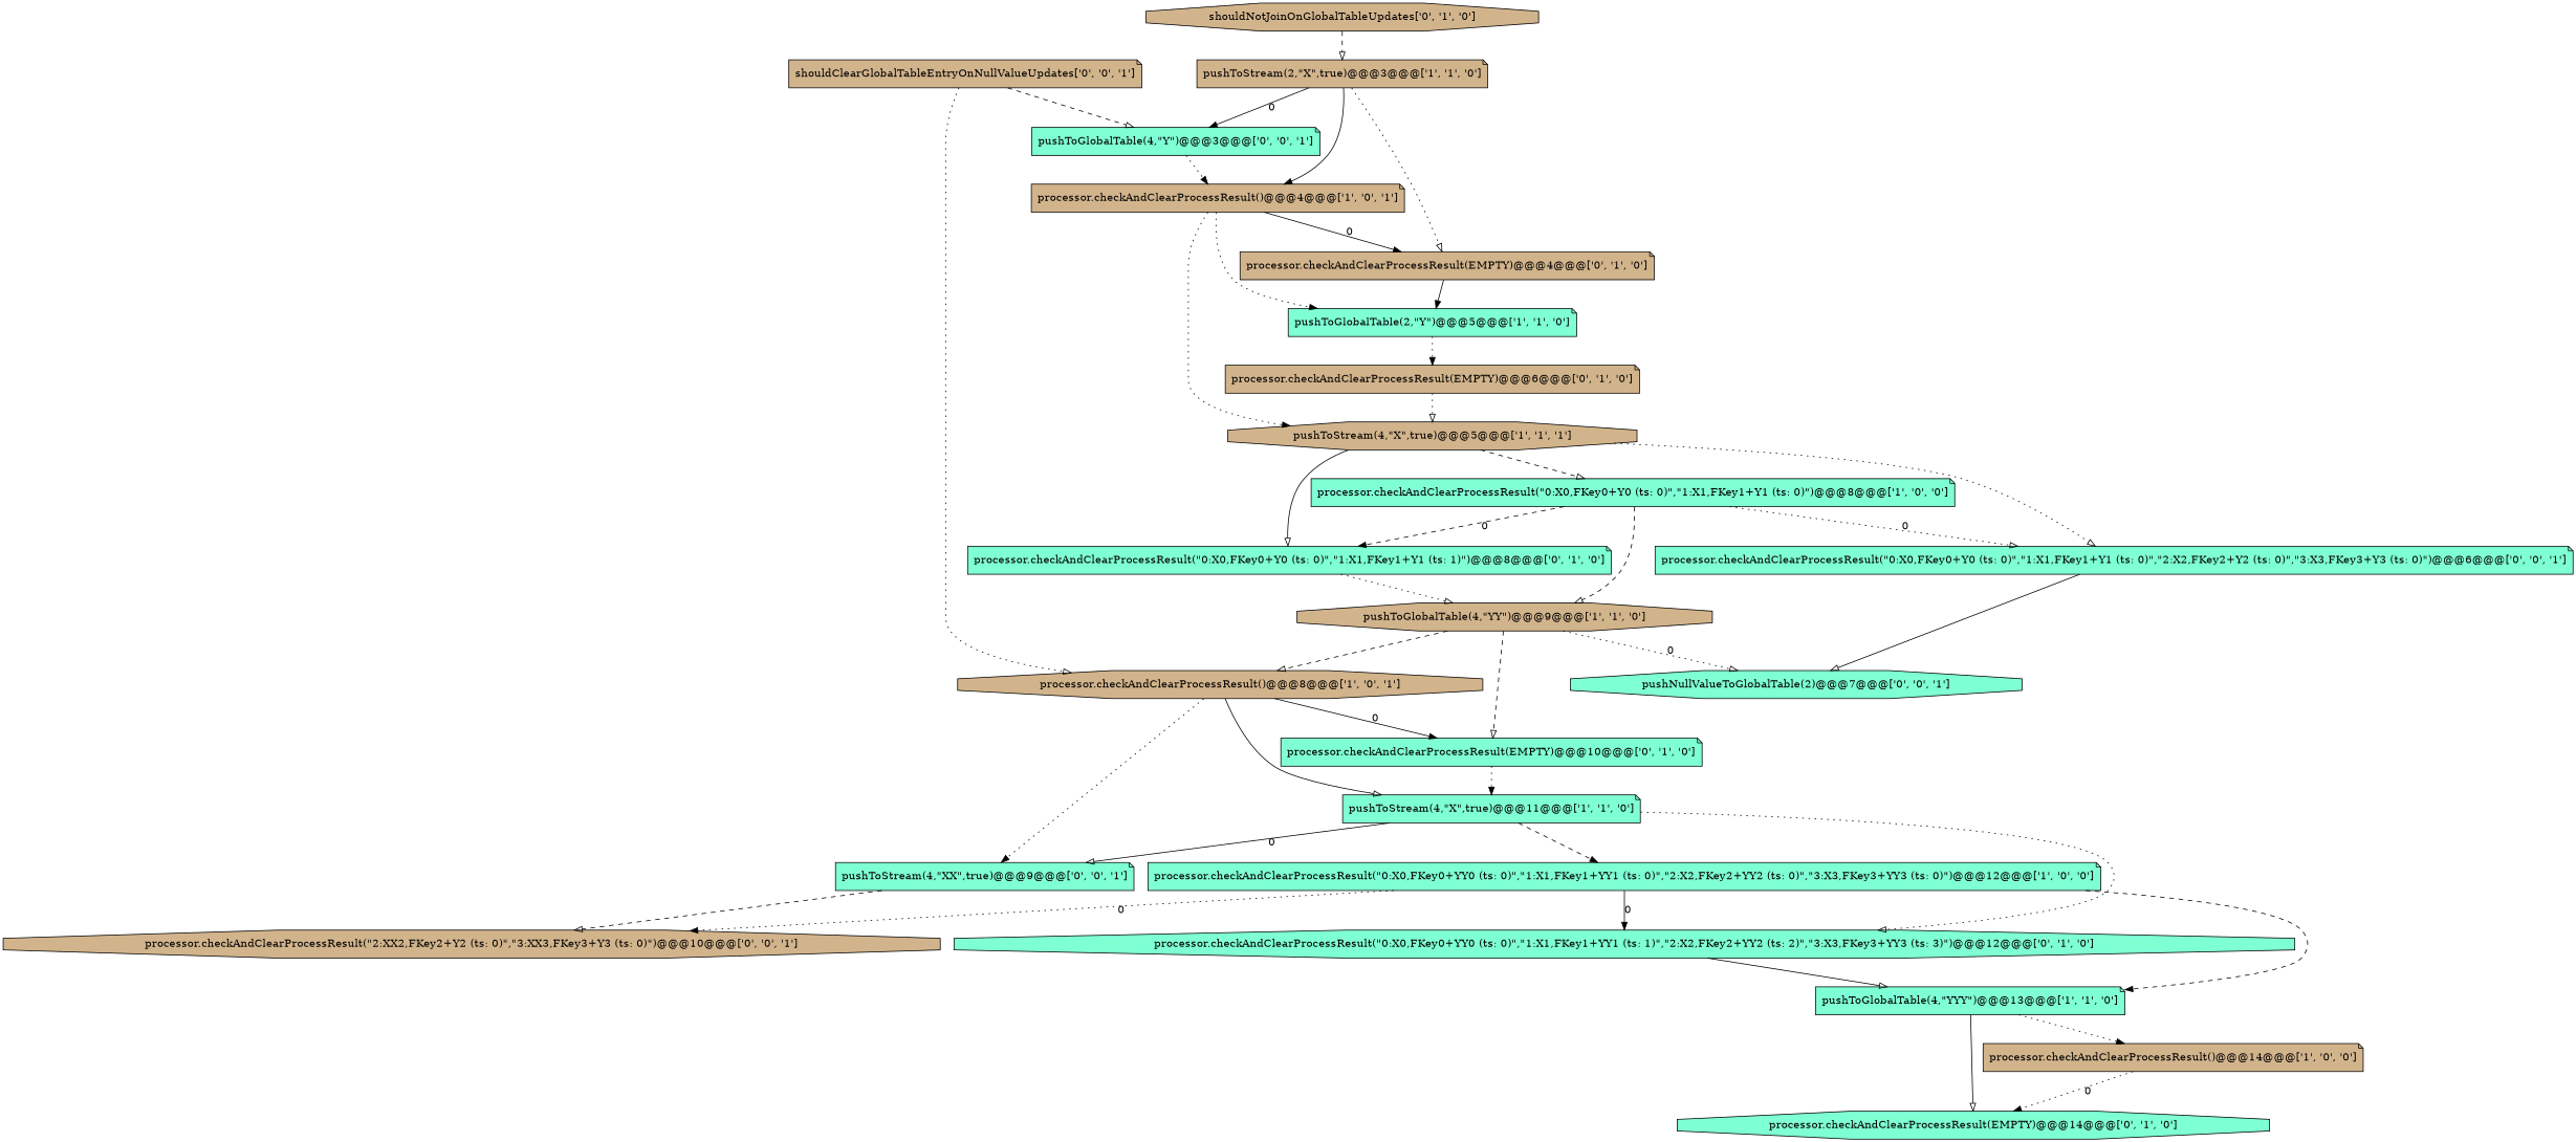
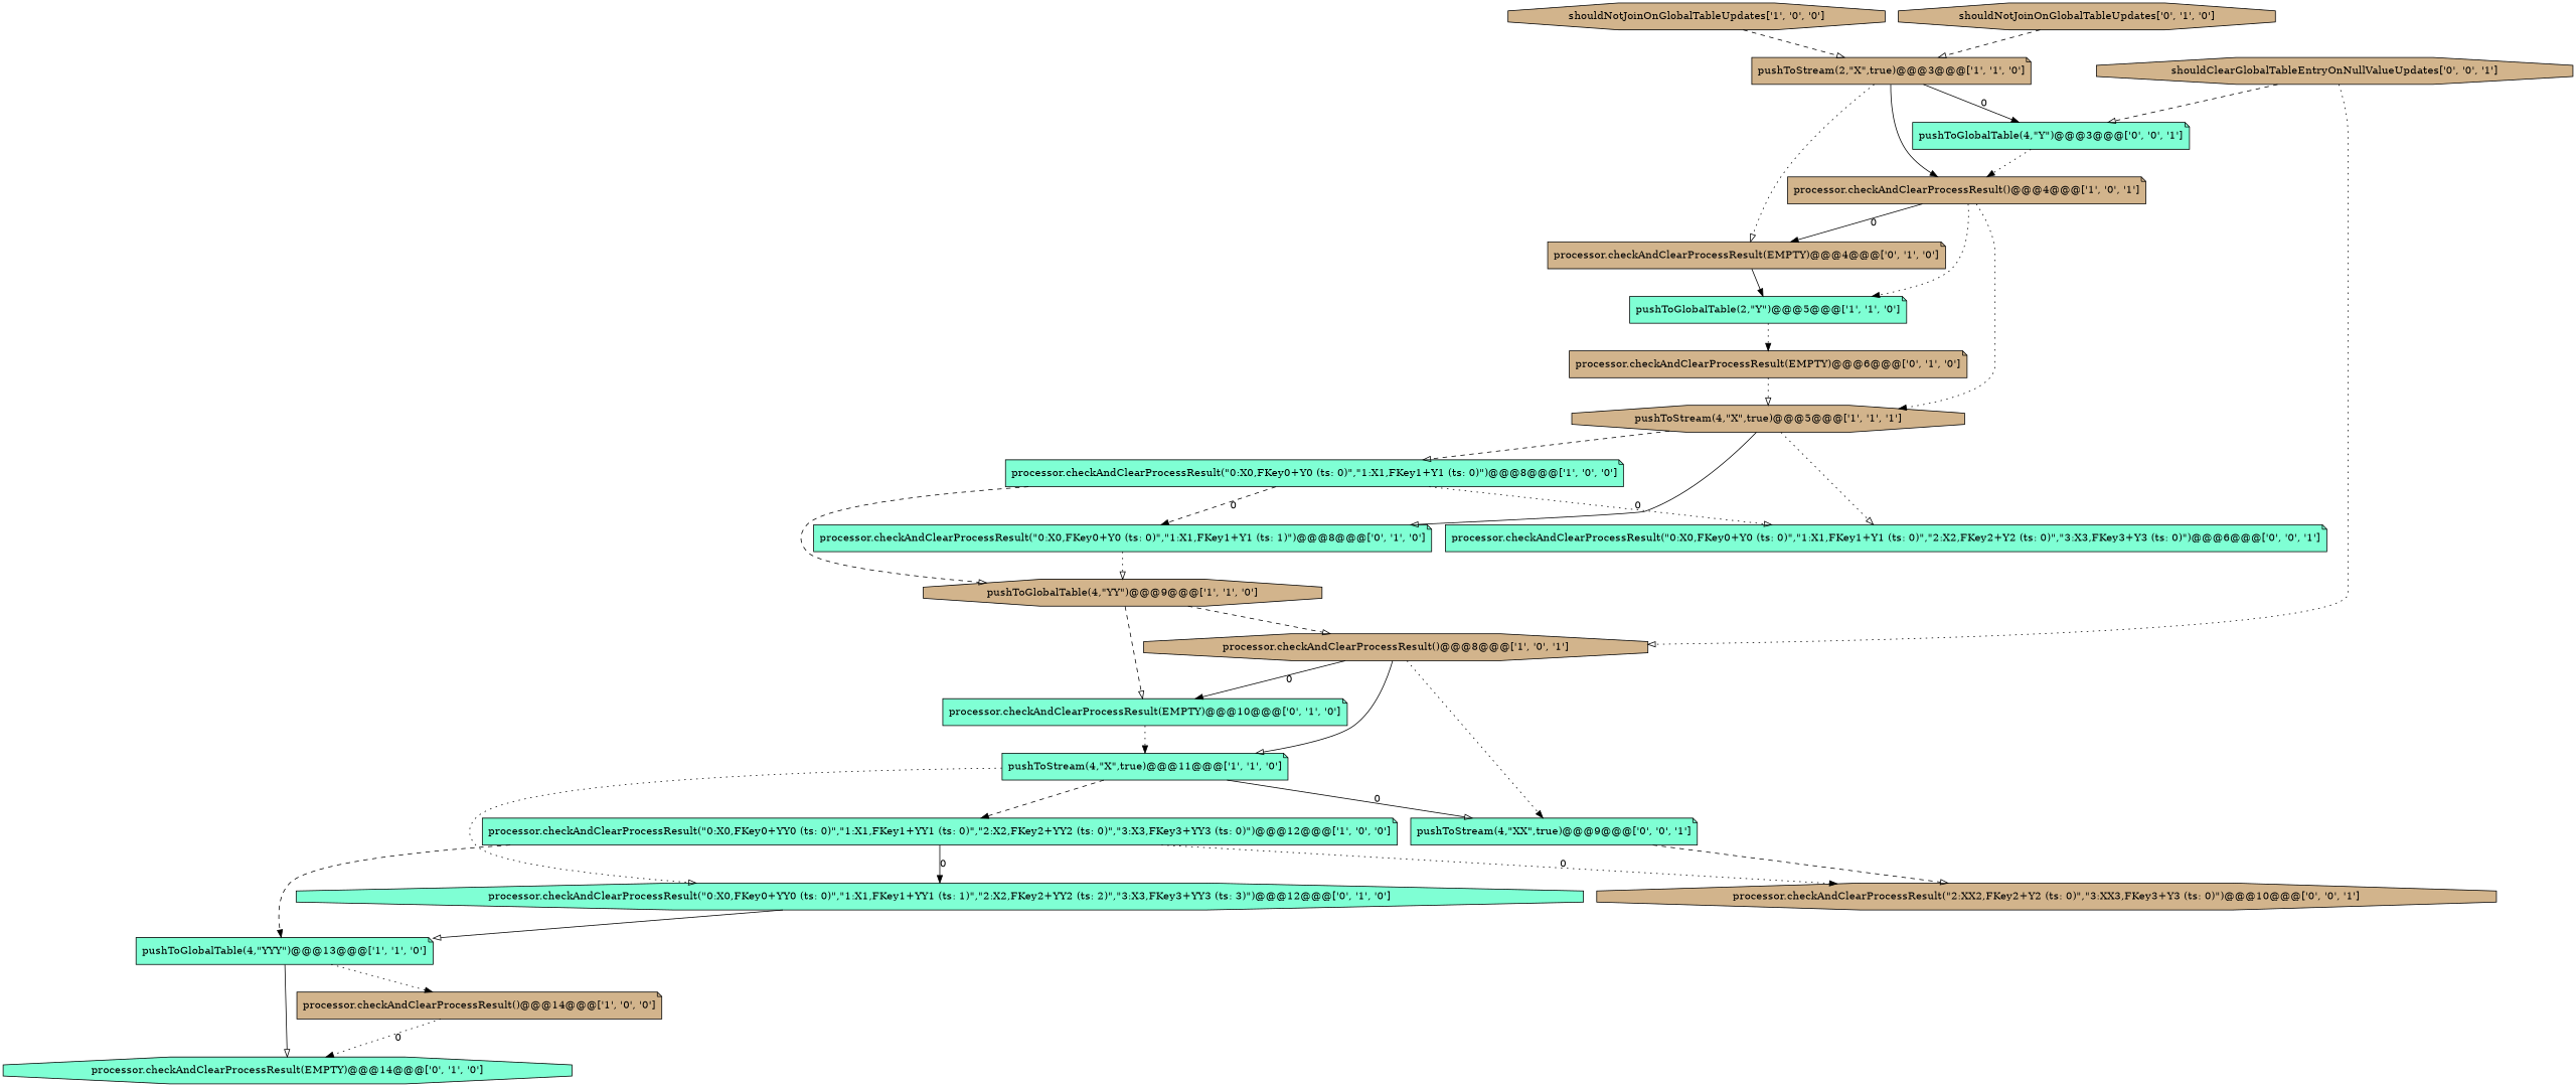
  digraph {
    node [fillcolor=aquamarine shape=note style=filled]
    edge [arrowhead=onormal style=dotted]
-   n1 [label="pushNullValueToGlobalTable(2)@@@7@@@['0', '0', '1']" shape=octagon]
    n2 [fillcolor=tan label="processor.checkAndClearProcessResult()@@@8@@@['1', '0', '1']" shape=octagon]
    n3 [label="pushToStream(4,\"X\",true)@@@11@@@['1', '1', '0']"]
    n4 [label="processor.checkAndClearProcessResult(EMPTY)@@@10@@@['0', '1', '0']"]
    n5 [label="pushToStream(4,\"XX\",true)@@@9@@@['0', '0', '1']"]
    n6 [label="processor.checkAndClearProcessResult(\"0:X0,FKey0+YY0 (ts: 0)\",\"1:X1,FKey1+YY1 (ts: 1)\",\"2:X2,FKey2+YY2 (ts: 2)\",\"3:X3,FKey3+YY3 (ts: 3)\")@@@12@@@['0', '1', '0']" shape=octagon]
    n7 [label="processor.checkAndClearProcessResult(\"0:X0,FKey0+YY0 (ts: 0)\",\"1:X1,FKey1+YY1 (ts: 0)\",\"2:X2,FKey2+YY2 (ts: 0)\",\"3:X3,FKey3+YY3 (ts: 0)\")@@@12@@@['1', '0', '0']"]
    n8 [fillcolor=tan label="processor.checkAndClearProcessResult(\"2:XX2,FKey2+Y2 (ts: 0)\",\"3:XX3,FKey3+Y3 (ts: 0)\")@@@10@@@['0', '0', '1']" shape=octagon]
    n9 [label="processor.checkAndClearProcessResult(\"0:X0,FKey0+Y0 (ts: 0)\",\"1:X1,FKey1+Y1 (ts: 0)\")@@@8@@@['1', '0', '0']"]
    n10 [fillcolor=tan label="pushToGlobalTable(4,\"YY\")@@@9@@@['1', '1', '0']" shape=octagon]
    n11 [label="processor.checkAndClearProcessResult(\"0:X0,FKey0+Y0 (ts: 0)\",\"1:X1,FKey1+Y1 (ts: 0)\",\"2:X2,FKey2+Y2 (ts: 0)\",\"3:X3,FKey3+Y3 (ts: 0)\")@@@6@@@['0', '0', '1']"]
    n12 [label="processor.checkAndClearProcessResult(\"0:X0,FKey0+Y0 (ts: 0)\",\"1:X1,FKey1+Y1 (ts: 1)\")@@@8@@@['0', '1', '0']"]
    n13 [fillcolor=tan label="processor.checkAndClearProcessResult(EMPTY)@@@6@@@['0', '1', '0']"]
    n14 [fillcolor=tan label="pushToStream(4,\"X\",true)@@@5@@@['1', '1', '1']" shape=octagon]
    n15 [fillcolor=tan label="processor.checkAndClearProcessResult(EMPTY)@@@4@@@['0', '1', '0']"]
    n16 [label="pushToGlobalTable(2,\"Y\")@@@5@@@['1', '1', '0']"]
    n17 [label="pushToGlobalTable(4,\"YYY\")@@@13@@@['1', '1', '0']"]
+   n18 [fillcolor=tan label="shouldNotJoinOnGlobalTableUpdates['1', '0', '0']" shape=octagon]
    n19 [fillcolor=tan label="pushToStream(2,\"X\",true)@@@3@@@['1', '1', '0']"]
    n20 [label="pushToGlobalTable(4,\"Y\")@@@3@@@['0', '0', '1']"]
    n21 [fillcolor=tan label="processor.checkAndClearProcessResult()@@@4@@@['1', '0', '1']"]
    n22 [label="processor.checkAndClearProcessResult(EMPTY)@@@14@@@['0', '1', '0']" shape=octagon]
    n23 [fillcolor=tan label="processor.checkAndClearProcessResult()@@@14@@@['1', '0', '0']"]
-   n24 [fillcolor=tan label="shouldClearGlobalTableEntryOnNullValueUpdates['0', '0', '1']"]
+   n24 [fillcolor=tan label="shouldClearGlobalTableEntryOnNullValueUpdates['0', '0', '1']" shape=octagon]
    n25 [fillcolor=tan label="shouldNotJoinOnGlobalTableUpdates['0', '1', '0']" shape=octagon]
    n2 -> n3 [style=solid]
    n2 -> n4 [arrowhead=normal label=0 style=solid]
    n2 -> n5 [arrowhead=normal]
    n3 -> n5 [label=0 style=solid]
    n3 -> n6
    n3 -> n7 [arrowhead=normal style=dashed]
    n4 -> n3 [arrowhead=normal]
    n5 -> n8 [style=dashed]
    n6 -> n17 [style=solid]
    n7 -> n6 [arrowhead=normal label=0 style=solid]
    n7 -> n8 [arrowhead=normal label=0]
    n7 -> n17 [arrowhead=normal style=dashed]
    n9 -> n10 [style=dashed]
    n9 -> n11 [label=0]
    n9 -> n12 [arrowhead=normal label=0 style=dashed]
-   n10 -> n1 [label=0]
    n10 -> n2 [style=dashed]
    n10 -> n4 [style=dashed]
-   n11 -> n1 [style=solid]
    n12 -> n10
    n13 -> n14
    n14 -> n9 [style=dashed]
    n14 -> n11
    n14 -> n12 [style=solid]
    n15 -> n16 [arrowhead=normal style=solid]
    n16 -> n13 [arrowhead=normal]
    n17 -> n22 [style=solid]
    n17 -> n23 [arrowhead=normal]
+   n18 -> n19 [style=dashed]
    n19 -> n15
    n19 -> n20 [arrowhead=normal label=0 style=solid]
    n19 -> n21 [arrowhead=normal style=solid]
    n20 -> n21 [arrowhead=normal]
    n21 -> n14 [arrowhead=normal]
    n21 -> n15 [arrowhead=normal label=0 style=solid]
    n21 -> n16 [arrowhead=normal]
    n23 -> n22 [arrowhead=normal label=0]
    n24 -> n2
    n24 -> n20 [style=dashed]
    n25 -> n19 [style=dashed]
  }
